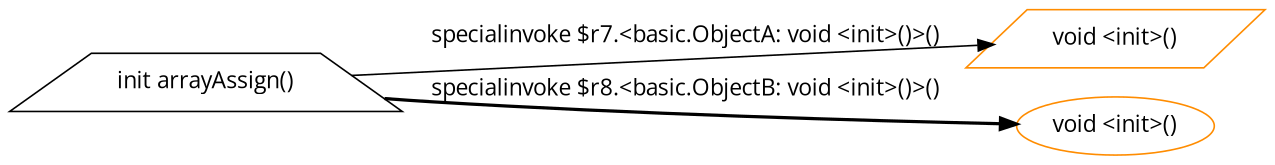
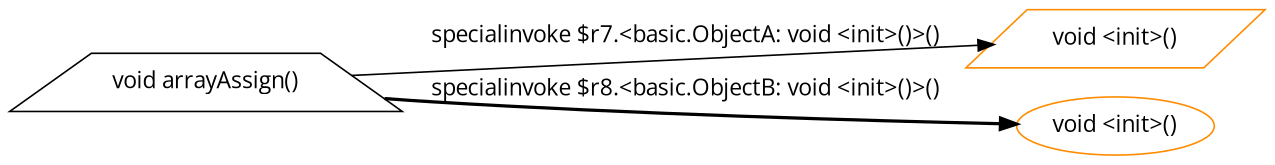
  digraph {
    rankdir=LR
    fontname="Open Sans"
    node [color=darkorange fontname="Open Sans"]
    edge [fontname="Open Sans"]
    n1 [label="void <init>()" shape=parallelogram]
-   n2 [label="init arrayAssign()" color=black shape=trapezium]
+   n2 [label="void arrayAssign()" color=black shape=trapezium]
    n3 [label="void <init>()" shape=ellipse]
    n2 -> n1 [label="specialinvoke $r7.<basic.ObjectA: void <init>()>()" style=solid]
    n2 -> n3 [label="specialinvoke $r8.<basic.ObjectB: void <init>()>()" style=bold]
  }
